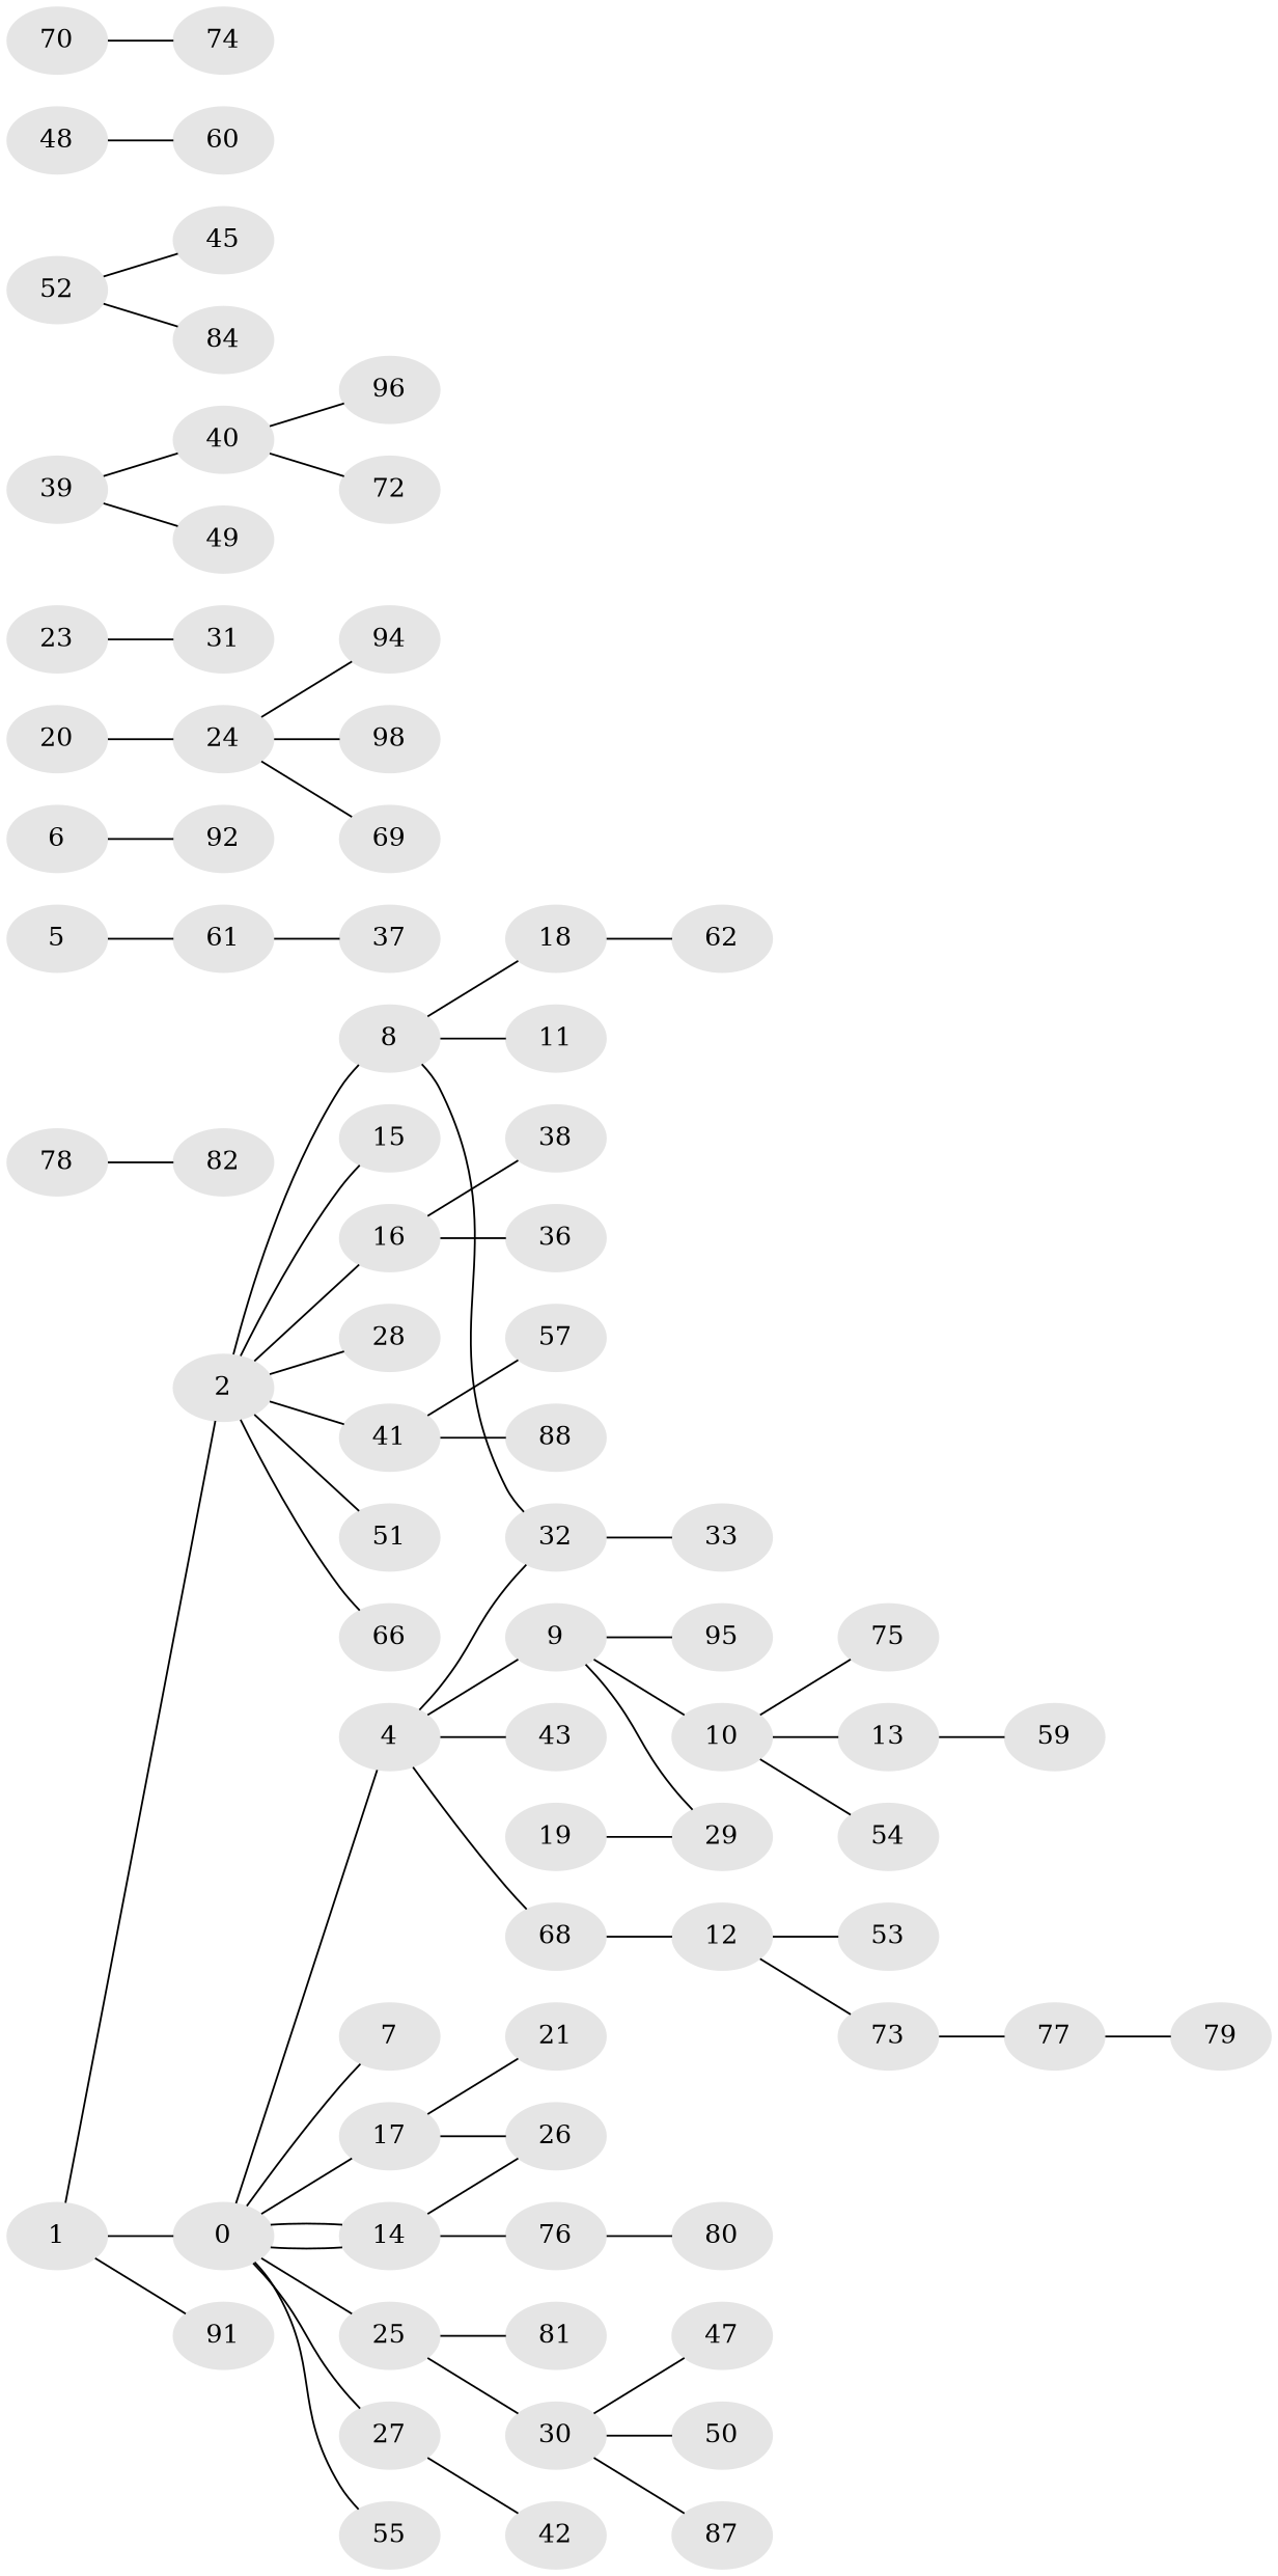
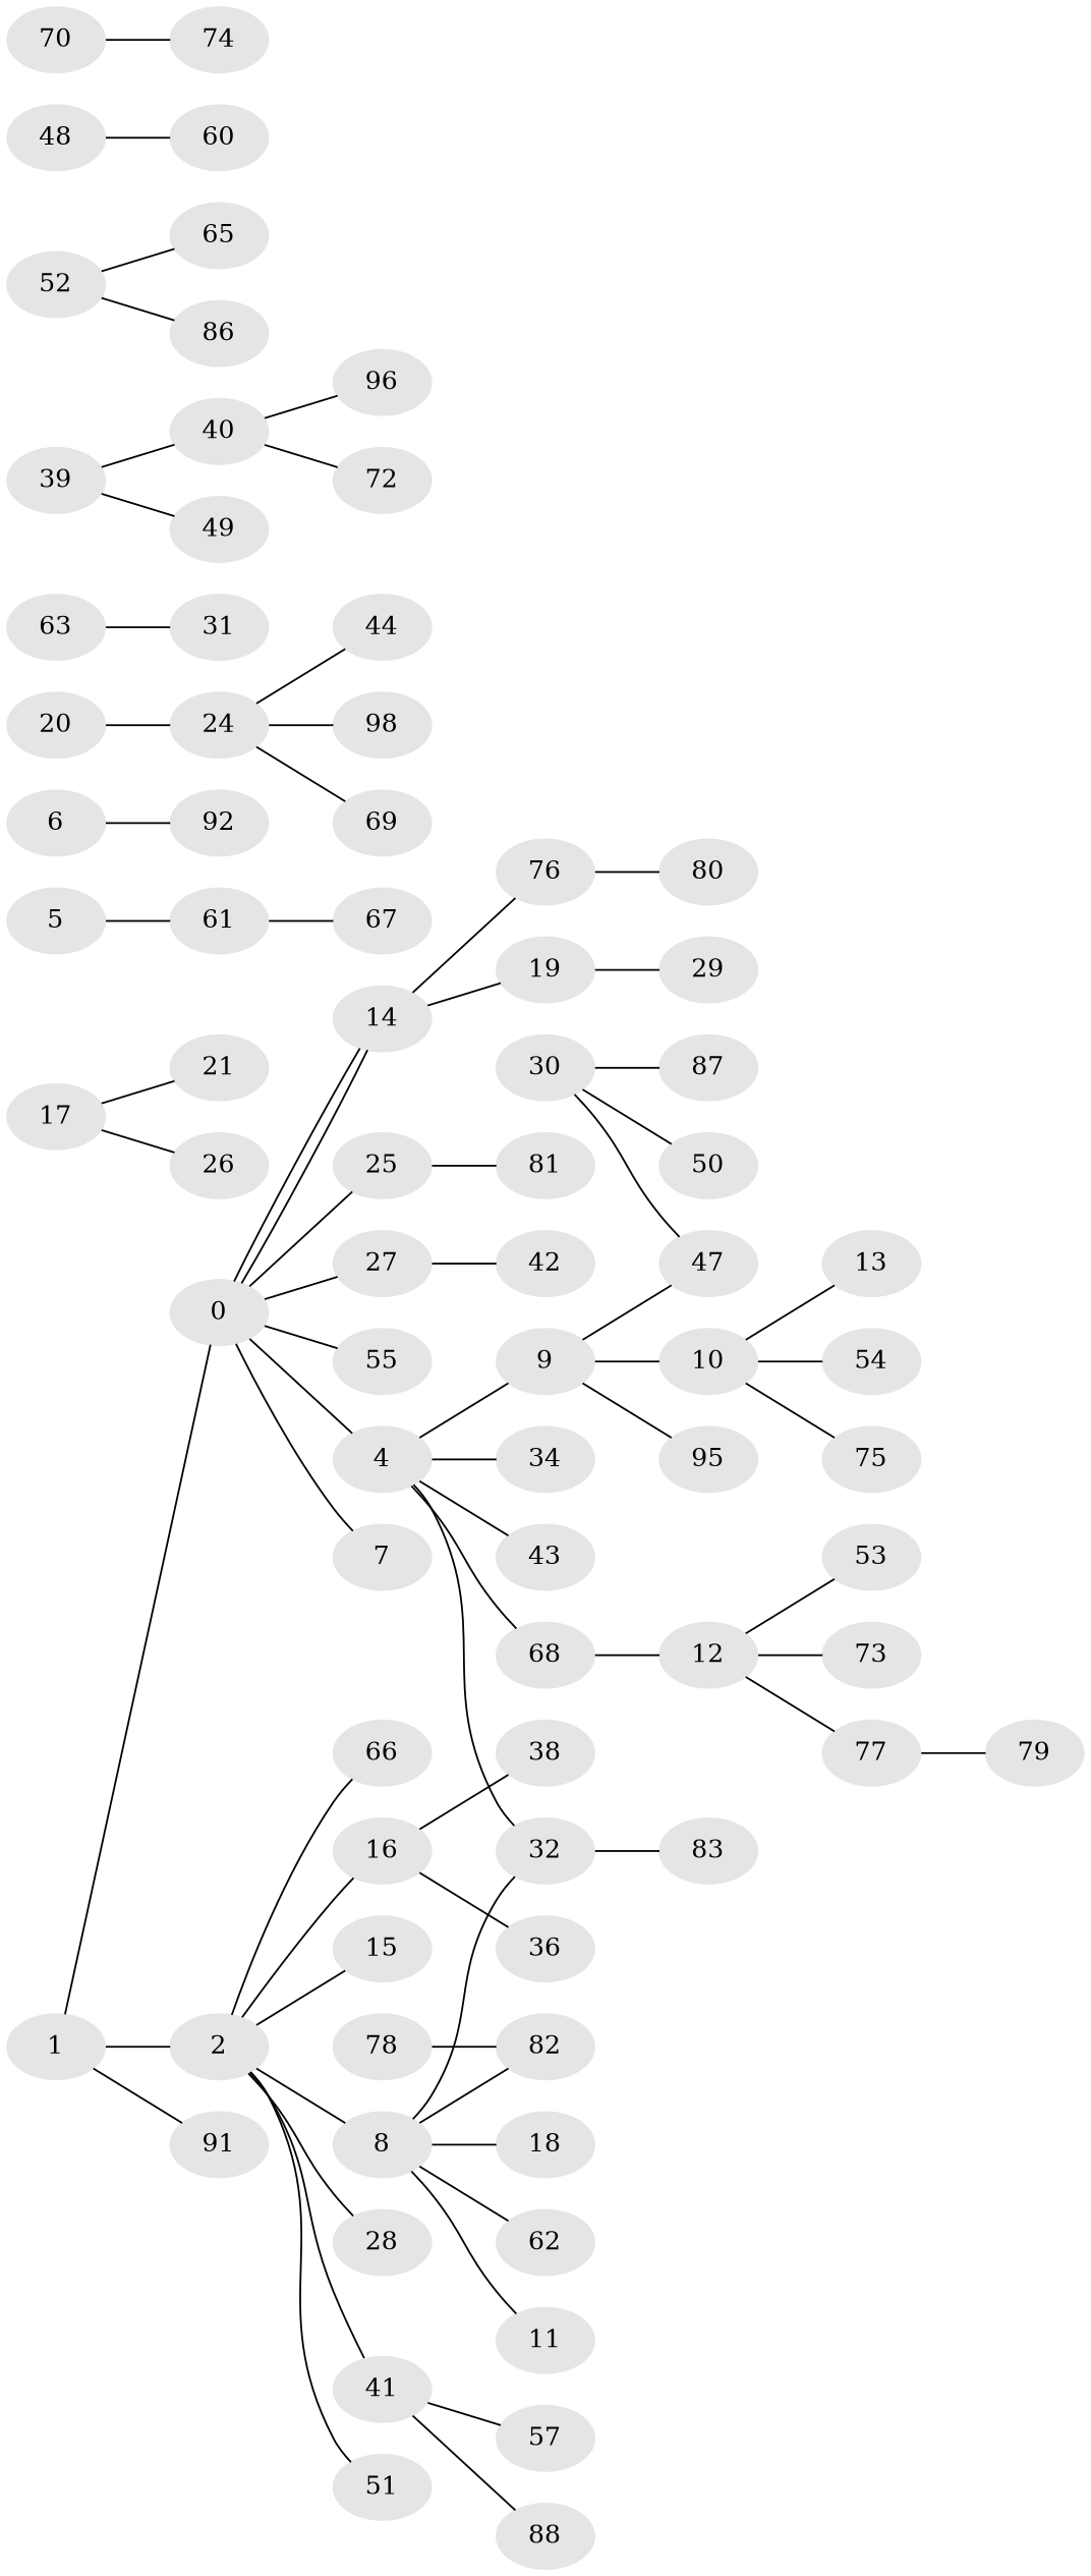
  graph {
    rankdir=LR
    node [color=gray90 style=filled]
    1
    2
    n3 [label=0]
    n4 [label=91]
    8
    15
    16
    28
    41
    51
    66
    4
    7
    14
    17
    25
    27
    55
    32
    11
    18
    82
    36
    38
    57
    88
    9
+   34
    43
    68
    19
    76
    21
    26
    30
    81
    42
    5
    61
    n40 [label=92]
    6
    10
    n43 [label=95]
    47
    12
    53
    73
    77
-   33
-   67 [label=37]
+   33 [label=83]
+   67
    62
    13
    54
    75
    20
    24
-   59
    79
-   23
+   23 [label=63]
    31
    29
    80
-   44 [label=94]
+   44
    n64 [label=98]
    69
    50
    87
    39
    40
    49
    52
-   65 [label=45]
-   84
+   65
+   84 [label=86]
    78
    48
    60
    70
    74
    n79 [label=96]
    72
    1 -- 2
    1 -- n3
    1 -- n4
    2 -- 8
    2 -- 15
    2 -- 16
    2 -- 28
    2 -- 41
    2 -- 51
    2 -- 66
    n3 -- 4
    n3 -- 7
    n3 -- 14
    n3 -- 14
-   n3 -- 17
    n3 -- 25
    n3 -- 27
    n3 -- 55
    8 -- 32
    8 -- 11
    8 -- 18
+   8 -- 82
    16 -- 36
    16 -- 38
    41 -- 57
    41 -- 88
    4 -- 32
    4 -- 9
+   4 -- 34
    4 -- 43
    4 -- 68
-   14 -- 26
+   14 -- 19
    14 -- 76
    17 -- 21
    17 -- 26
-   25 -- 30
    25 -- 81
    27 -- 42
    32 -- 33
-   18 -- 62
+   8 -- 62
    9 -- 10
    9 -- n43
-   9 -- 29
+   9 -- 47
    68 -- 12
    19 -- 29
    76 -- 80
    30 -- 47
    30 -- 50
    30 -- 87
    5 -- 61
    61 -- 67
    6 -- n40
    10 -- 13
    10 -- 54
    10 -- 75
    12 -- 53
    12 -- 73
-   73 -- 77
+   12 -- 77
    77 -- 79
-   13 -- 59
    20 -- 24
    24 -- 44
    24 -- n64
    24 -- 69
    23 -- 31
    39 -- 40
    39 -- 49
    40 -- n79
    40 -- 72
    52 -- 65
    52 -- 84
    78 -- 82
    48 -- 60
    70 -- 74
  }
